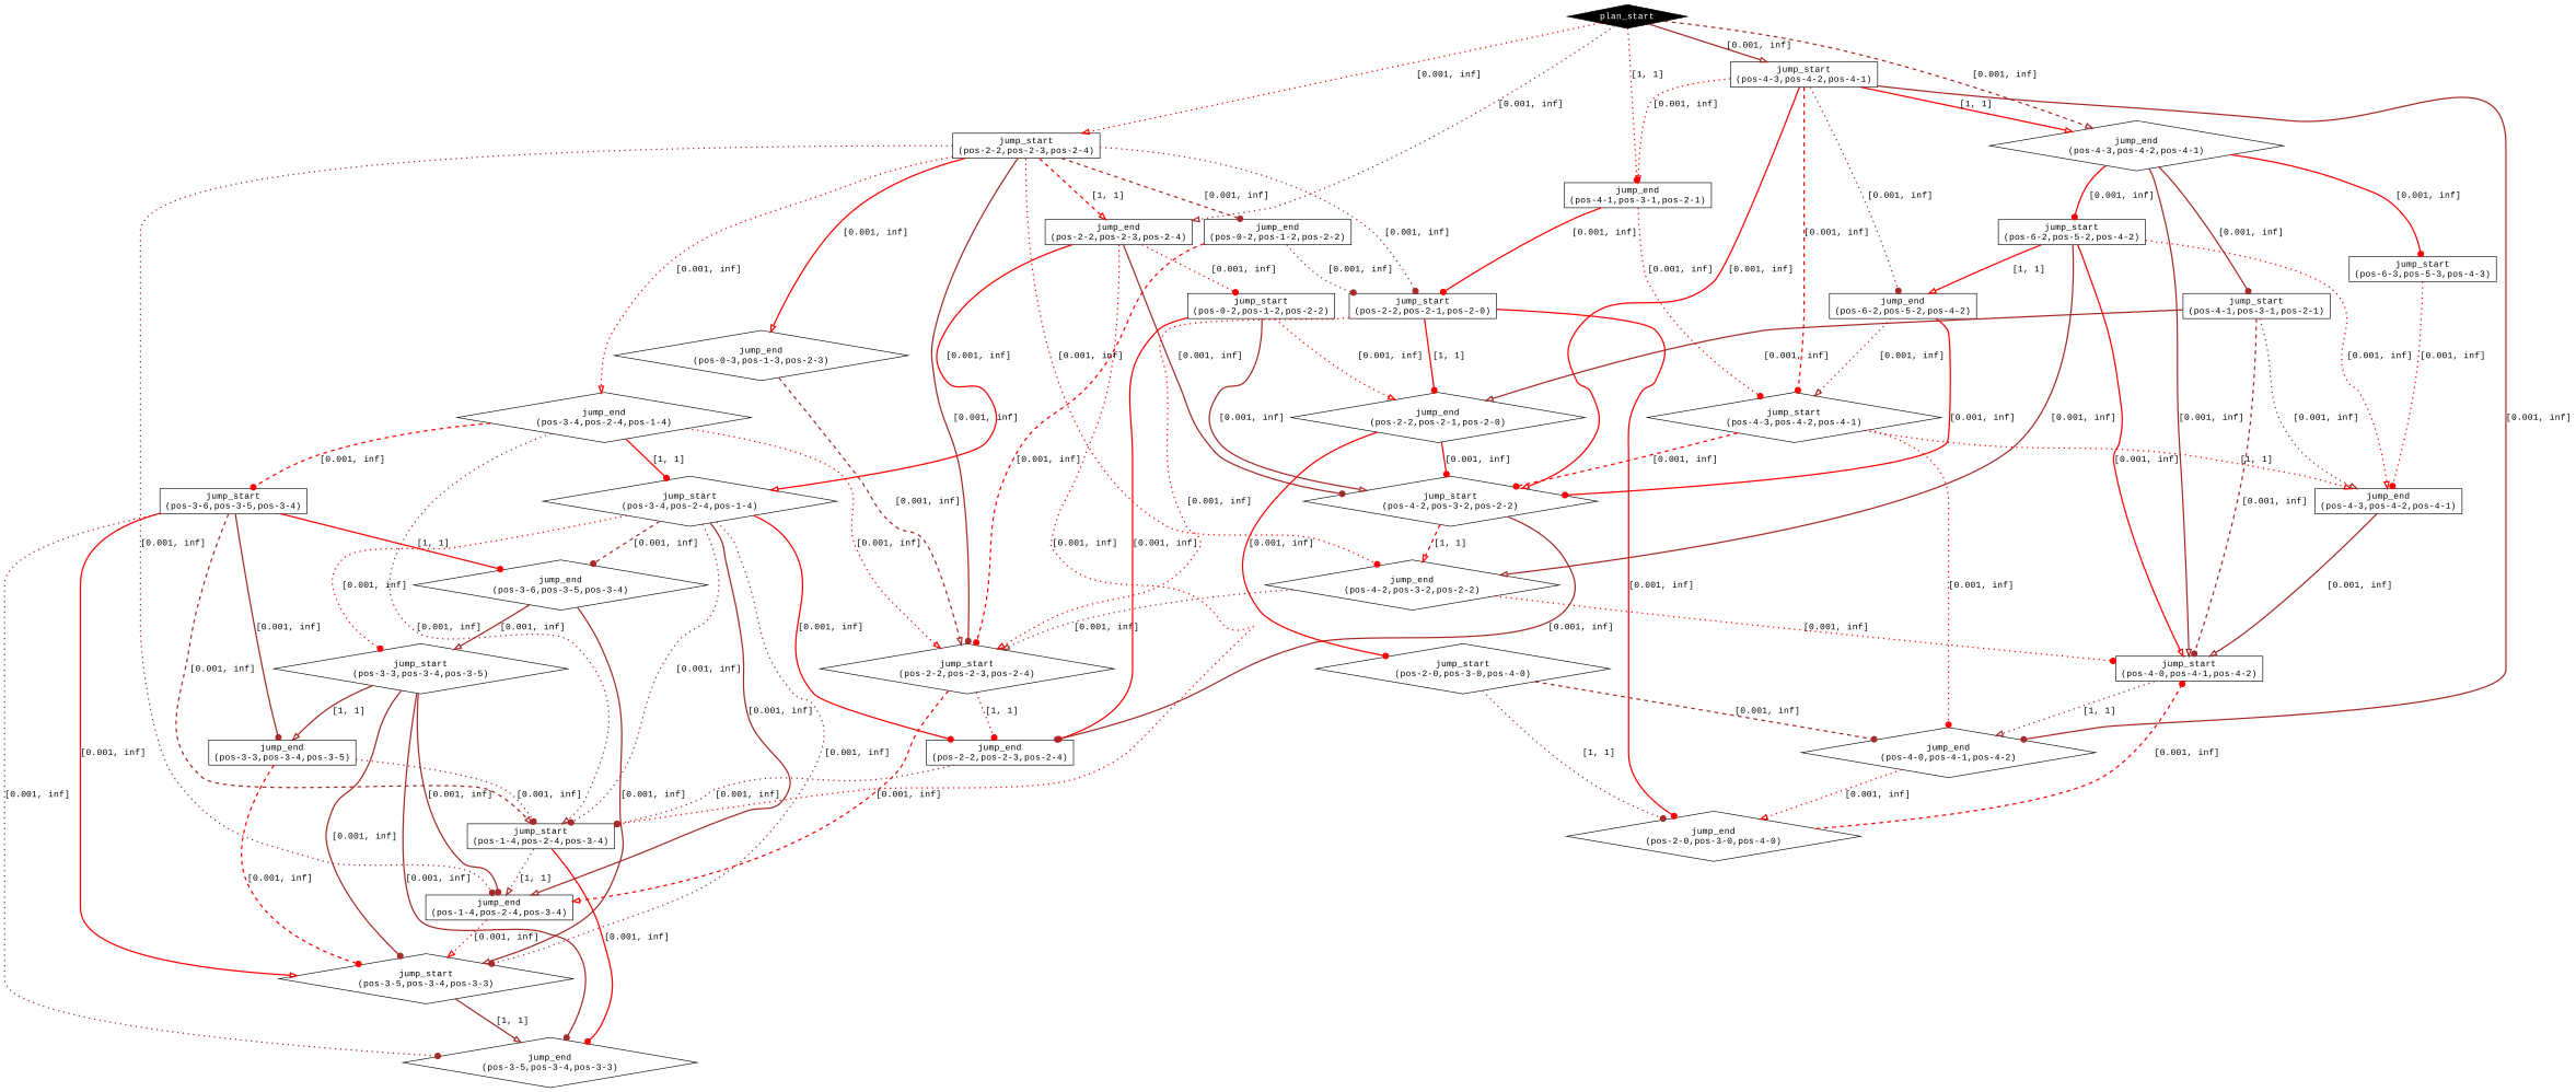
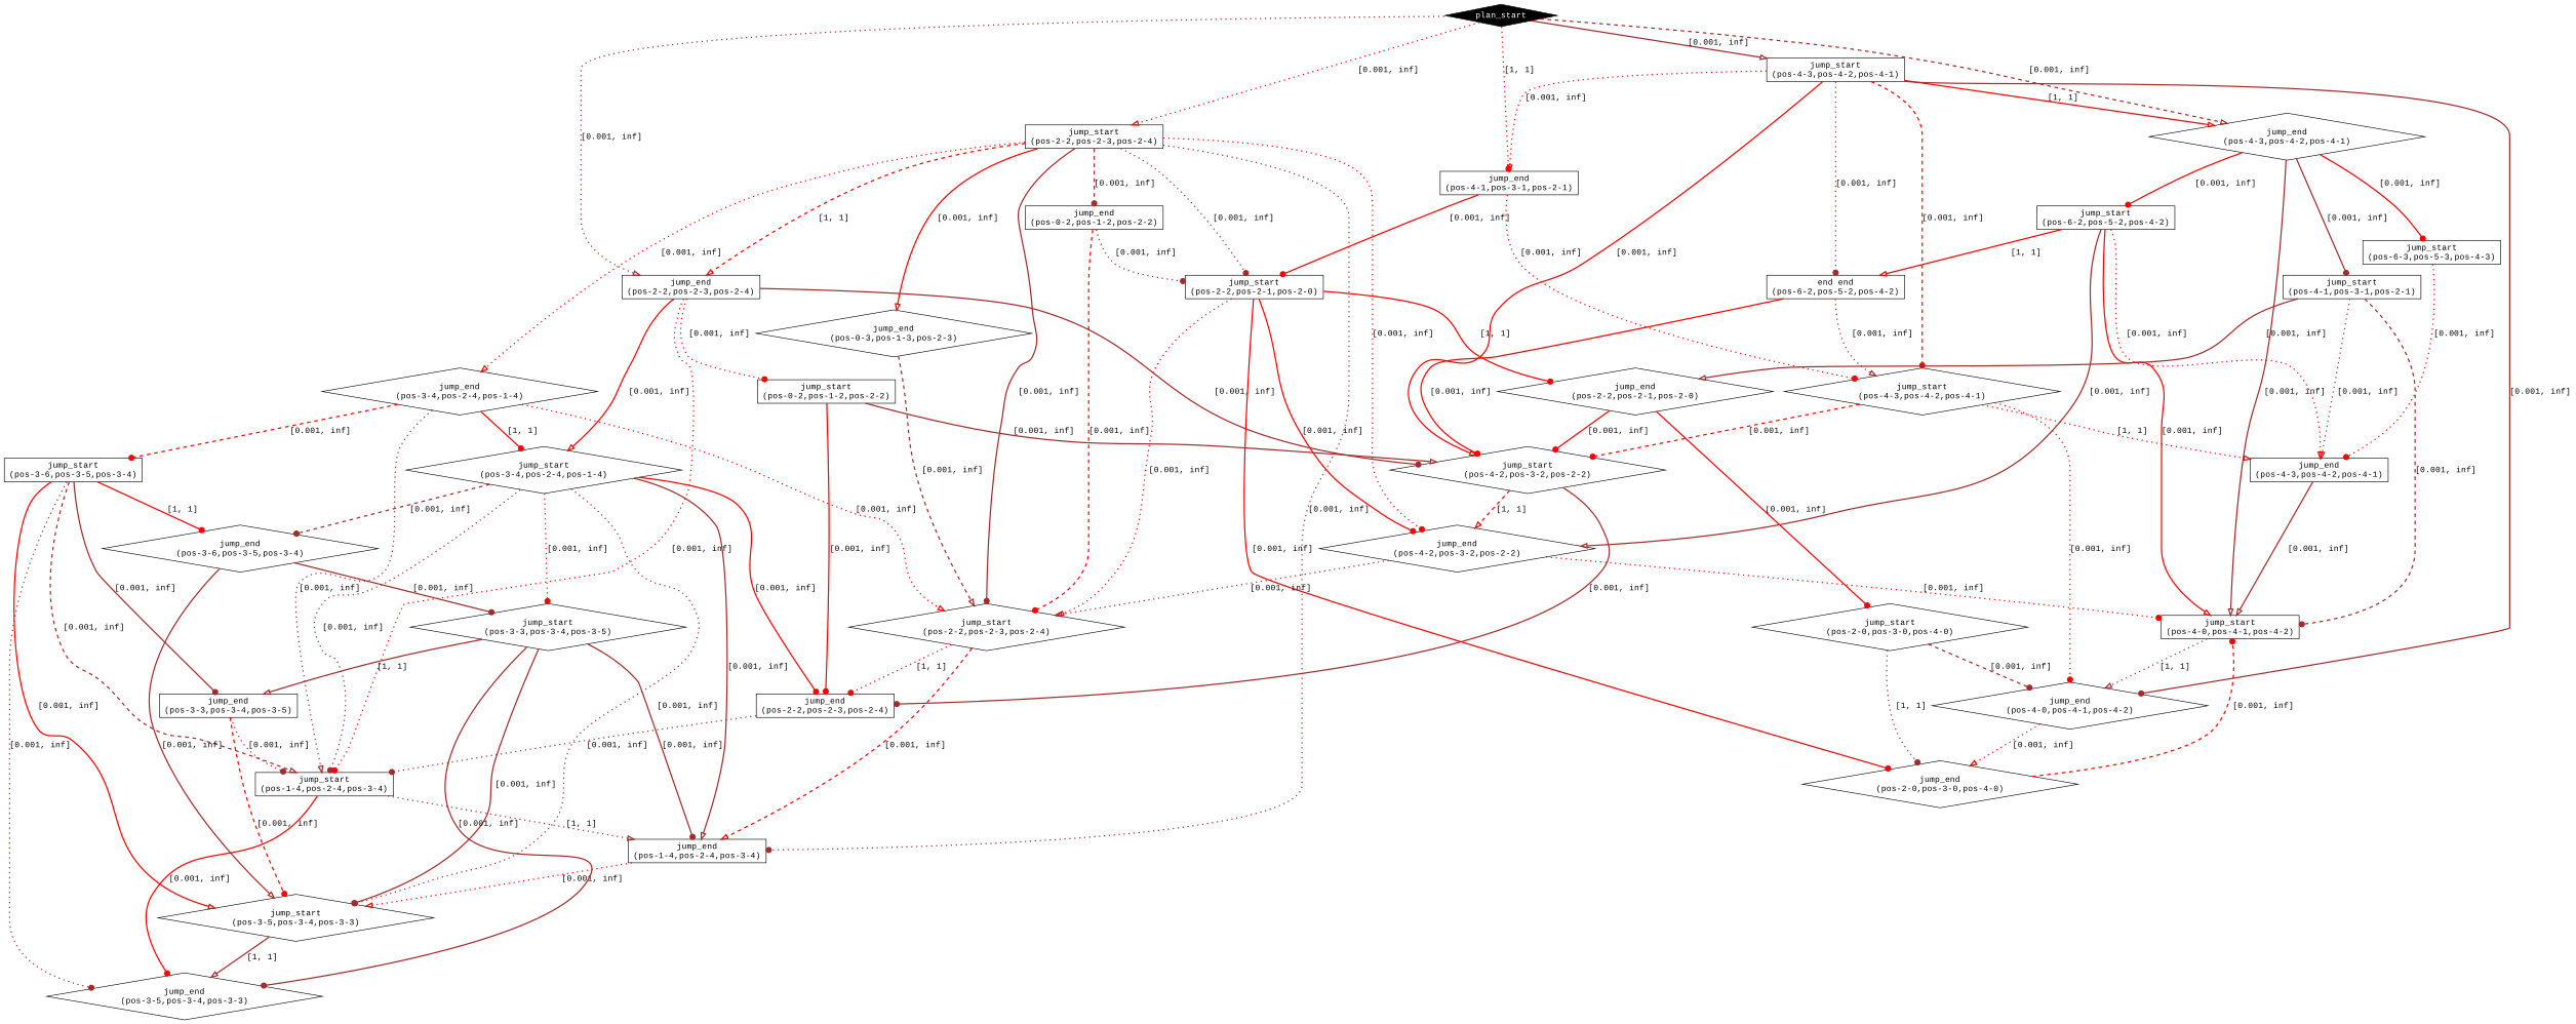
  digraph {
    fontname="Liberation Mono"
    node [fontname="Liberation Mono" shape=box]
    edge [arrowhead=dot color=red fontname="Liberation Mono" penwidth=2 style=solid]
    n1 [fillcolor=black fontcolor=white label=plan_start shape=diamond style=filled]
    n2 [label="jump_start\n(pos-2-2,pos-2-3,pos-2-4)"]
    n3 [label="jump_end\n(pos-2-2,pos-2-3,pos-2-4)"]
    n4 [label="jump_start\n(pos-4-3,pos-4-2,pos-4-1)"]
    n5 [label="jump_end\n(pos-4-3,pos-4-2,pos-4-1)" shape=diamond]
    n6 [label="jump_end\n(pos-4-1,pos-3-1,pos-2-1)"]
    n7 [label="jump_end\n(pos-0-2,pos-1-2,pos-2-2)"]
    n8 [label="jump_end\n(pos-3-4,pos-2-4,pos-1-4)" shape=diamond]
    n9 [label="jump_end\n(pos-0-3,pos-1-3,pos-2-3)" shape=diamond]
    n10 [label="jump_start\n(pos-2-2,pos-2-1,pos-2-0)"]
    n11 [label="jump_end\n(pos-4-2,pos-3-2,pos-2-2)" shape=diamond]
    n12 [label="jump_start\n(pos-2-2,pos-2-3,pos-2-4)" shape=diamond]
    n13 [label="jump_end\n(pos-1-4,pos-2-4,pos-3-4)"]
    n14 [label="jump_start\n(pos-0-2,pos-1-2,pos-2-2)"]
    n15 [label="jump_start\n(pos-3-4,pos-2-4,pos-1-4)" shape=diamond]
    n16 [label="jump_start\n(pos-4-2,pos-3-2,pos-2-2)" shape=diamond]
    n17 [label="jump_start\n(pos-1-4,pos-2-4,pos-3-4)"]
-   n18 [label="jump_end\n(pos-6-2,pos-5-2,pos-4-2)"]
+   n18 [label="end_end\n(pos-6-2,pos-5-2,pos-4-2)"]
    n19 [label="jump_start\n(pos-4-3,pos-4-2,pos-4-1)" shape=diamond]
    n20 [label="jump_end\n(pos-4-0,pos-4-1,pos-4-2)" shape=diamond]
    n21 [label="jump_start\n(pos-4-1,pos-3-1,pos-2-1)"]
    n22 [label="jump_start\n(pos-6-2,pos-5-2,pos-4-2)"]
    n23 [label="jump_start\n(pos-6-3,pos-5-3,pos-4-3)"]
    n24 [label="jump_start\n(pos-4-0,pos-4-1,pos-4-2)"]
    n25 [label="jump_start\n(pos-3-6,pos-3-5,pos-3-4)"]
    n26 [label="jump_end\n(pos-2-2,pos-2-1,pos-2-0)" shape=diamond]
    n27 [label="jump_end\n(pos-2-0,pos-3-0,pos-4-0)" shape=diamond]
    n28 [label="jump_end\n(pos-2-2,pos-2-3,pos-2-4)"]
    n29 [label="jump_start\n(pos-3-5,pos-3-4,pos-3-3)" shape=diamond]
    n30 [label="jump_end\n(pos-3-6,pos-3-5,pos-3-4)" shape=diamond]
    n31 [label="jump_start\n(pos-3-3,pos-3-4,pos-3-5)" shape=diamond]
    n32 [label="jump_end\n(pos-3-5,pos-3-4,pos-3-3)" shape=diamond]
    n33 [label="jump_end\n(pos-4-3,pos-4-2,pos-4-1)"]
    n34 [label="jump_start\n(pos-2-0,pos-3-0,pos-4-0)" shape=diamond]
    n35 [label="jump_end\n(pos-3-3,pos-3-4,pos-3-5)"]
    n1 -> n2 [arrowhead=onormal label="[0.001, inf]" style=dotted]
    n1 -> n3 [arrowhead=onormal color=brown label="[0.001, inf]" style=dotted]
    n1 -> n4 [arrowhead=onormal color=brown label="[0.001, inf]"]
    n1 -> n5 [arrowhead=onormal color=brown label="[0.001, inf]" style=dashed]
    n1 -> n6 [label="[1, 1]" style=dotted]
    n2 -> n3 [arrowhead=onormal label="[1, 1]" style=dashed]
    n2 -> n7 [color=brown label="[0.001, inf]" style=dashed]
    n2 -> n8 [arrowhead=onormal label="[0.001, inf]" style=dotted]
    n2 -> n9 [arrowhead=onormal label="[0.001, inf]"]
    n2 -> n10 [color=brown label="[0.001, inf]" style=dotted]
    n2 -> n11 [label="[0.001, inf]" style=dotted]
    n2 -> n12 [color=brown label="[0.001, inf]"]
    n2 -> n13 [color=brown label="[0.001, inf]" style=dotted]
    n3 -> n14 [label="[0.001, inf]" style=dotted]
    n3 -> n15 [arrowhead=onormal label="[0.001, inf]"]
    n3 -> n16 [color=brown label="[0.001, inf]"]
    n3 -> n17 [label="[0.001, inf]" style=dotted]
    n4 -> n5 [arrowhead=onormal label="[1, 1]"]
    n4 -> n6 [arrowhead=onormal label="[0.001, inf]" style=dotted]
    n4 -> n16 [arrowhead=onormal label="[0.001, inf]"]
    n4 -> n18 [color=brown label="[0.001, inf]" style=dotted]
    n4 -> n19 [label="[0.001, inf]" style=dashed]
    n4 -> n20 [color=brown label="[0.001, inf]"]
    n5 -> n21 [color=brown label="[0.001, inf]"]
    n5 -> n22 [label="[0.001, inf]"]
    n5 -> n23 [label="[0.001, inf]"]
    n5 -> n24 [arrowhead=onormal color=brown label="[0.001, inf]"]
    n6 -> n10 [label="[0.001, inf]"]
    n6 -> n19 [label="[0.001, inf]" style=dotted]
    n7 -> n10 [color=brown label="[0.001, inf]" style=dotted]
    n7 -> n12 [label="[0.001, inf]" style=dashed]
    n8 -> n12 [arrowhead=onormal label="[0.001, inf]" style=dotted]
    n8 -> n15 [label="[1, 1]"]
    n8 -> n17 [arrowhead=onormal color=brown label="[0.001, inf]" style=dotted]
    n8 -> n25 [label="[0.001, inf]" style=dashed]
    n9 -> n12 [arrowhead=onormal color=brown label="[0.001, inf]" style=dashed]
+   n10 -> n11 [label="[0.001, inf]"]
    n10 -> n12 [arrowhead=onormal label="[0.001, inf]" style=dotted]
    n10 -> n26 [label="[1, 1]"]
    n10 -> n27 [label="[0.001, inf]"]
    n11 -> n12 [arrowhead=onormal color=brown label="[0.001, inf]" style=dotted]
    n11 -> n24 [label="[0.001, inf]" style=dotted]
    n12 -> n13 [arrowhead=onormal label="[0.001, inf]" style=dashed]
    n12 -> n28 [label="[1, 1]" style=dotted]
    n13 -> n29 [arrowhead=onormal label="[0.001, inf]" style=dotted]
    n14 -> n16 [arrowhead=onormal color=brown label="[0.001, inf]"]
-   n14 -> n26 [arrowhead=onormal label="[0.001, inf]" style=dotted]
    n14 -> n28 [label="[0.001, inf]"]
    n15 -> n13 [arrowhead=onormal color=brown label="[0.001, inf]"]
    n15 -> n17 [color=brown label="[0.001, inf]" style=dotted]
    n15 -> n28 [label="[0.001, inf]"]
    n15 -> n29 [color=brown label="[0.001, inf]" style=dotted]
    n15 -> n30 [color=brown label="[0.001, inf]" style=dashed]
    n15 -> n31 [label="[0.001, inf]" style=dotted]
    n16 -> n11 [arrowhead=onormal label="[1, 1]" style=dashed]
    n16 -> n28 [color=brown label="[0.001, inf]"]
    n17 -> n13 [arrowhead=onormal color=brown label="[1, 1]" style=dotted]
    n17 -> n32 [label="[0.001, inf]"]
    n18 -> n16 [label="[0.001, inf]"]
    n18 -> n19 [arrowhead=onormal color=brown label="[0.001, inf]" style=dotted]
    n19 -> n16 [label="[0.001, inf]" style=dashed]
    n19 -> n20 [label="[0.001, inf]" style=dotted]
    n19 -> n33 [arrowhead=onormal label="[1, 1]" style=dotted]
    n20 -> n27 [arrowhead=onormal label="[0.001, inf]" style=dotted]
    n21 -> n24 [color=brown label="[0.001, inf]" style=dashed]
    n21 -> n26 [arrowhead=onormal color=brown label="[0.001, inf]"]
    n21 -> n33 [arrowhead=onormal color=brown label="[0.001, inf]" style=dotted]
    n22 -> n11 [arrowhead=onormal color=brown label="[0.001, inf]"]
    n22 -> n18 [arrowhead=onormal label="[1, 1]"]
    n22 -> n24 [arrowhead=onormal label="[0.001, inf]"]
    n22 -> n33 [arrowhead=onormal label="[0.001, inf]" style=dotted]
    n23 -> n33 [label="[0.001, inf]" style=dotted]
    n24 -> n20 [arrowhead=onormal color=brown label="[1, 1]" style=dotted]
    n25 -> n17 [arrowhead=onormal color=brown label="[0.001, inf]" style=dashed]
    n25 -> n29 [arrowhead=onormal label="[0.001, inf]"]
    n25 -> n30 [label="[1, 1]"]
    n25 -> n32 [color=brown label="[0.001, inf]" style=dotted]
    n25 -> n35 [color=brown label="[0.001, inf]"]
    n26 -> n16 [label="[0.001, inf]"]
    n26 -> n34 [label="[0.001, inf]"]
    n27 -> n24 [label="[0.001, inf]" style=dashed]
    n28 -> n17 [color=brown label="[0.001, inf]" style=dotted]
    n29 -> n32 [arrowhead=onormal color=brown label="[1, 1]"]
    n30 -> n29 [arrowhead=onormal color=brown label="[0.001, inf]"]
-   n30 -> n31 [arrowhead=onormal color=brown label="[0.001, inf]"]
+   n30 -> n31 [color=brown label="[0.001, inf]"]
    n31 -> n13 [color=brown label="[0.001, inf]"]
    n31 -> n29 [color=brown label="[0.001, inf]"]
    n31 -> n32 [color=brown label="[0.001, inf]"]
    n31 -> n35 [arrowhead=onormal color=brown label="[1, 1]"]
    n33 -> n24 [arrowhead=onormal color=brown label="[0.001, inf]"]
    n34 -> n20 [color=brown label="[0.001, inf]" style=dashed]
    n34 -> n27 [color=brown label="[1, 1]" style=dotted]
    n35 -> n17 [color=brown label="[0.001, inf]" style=dotted]
    n35 -> n29 [label="[0.001, inf]" style=dashed]
  }
